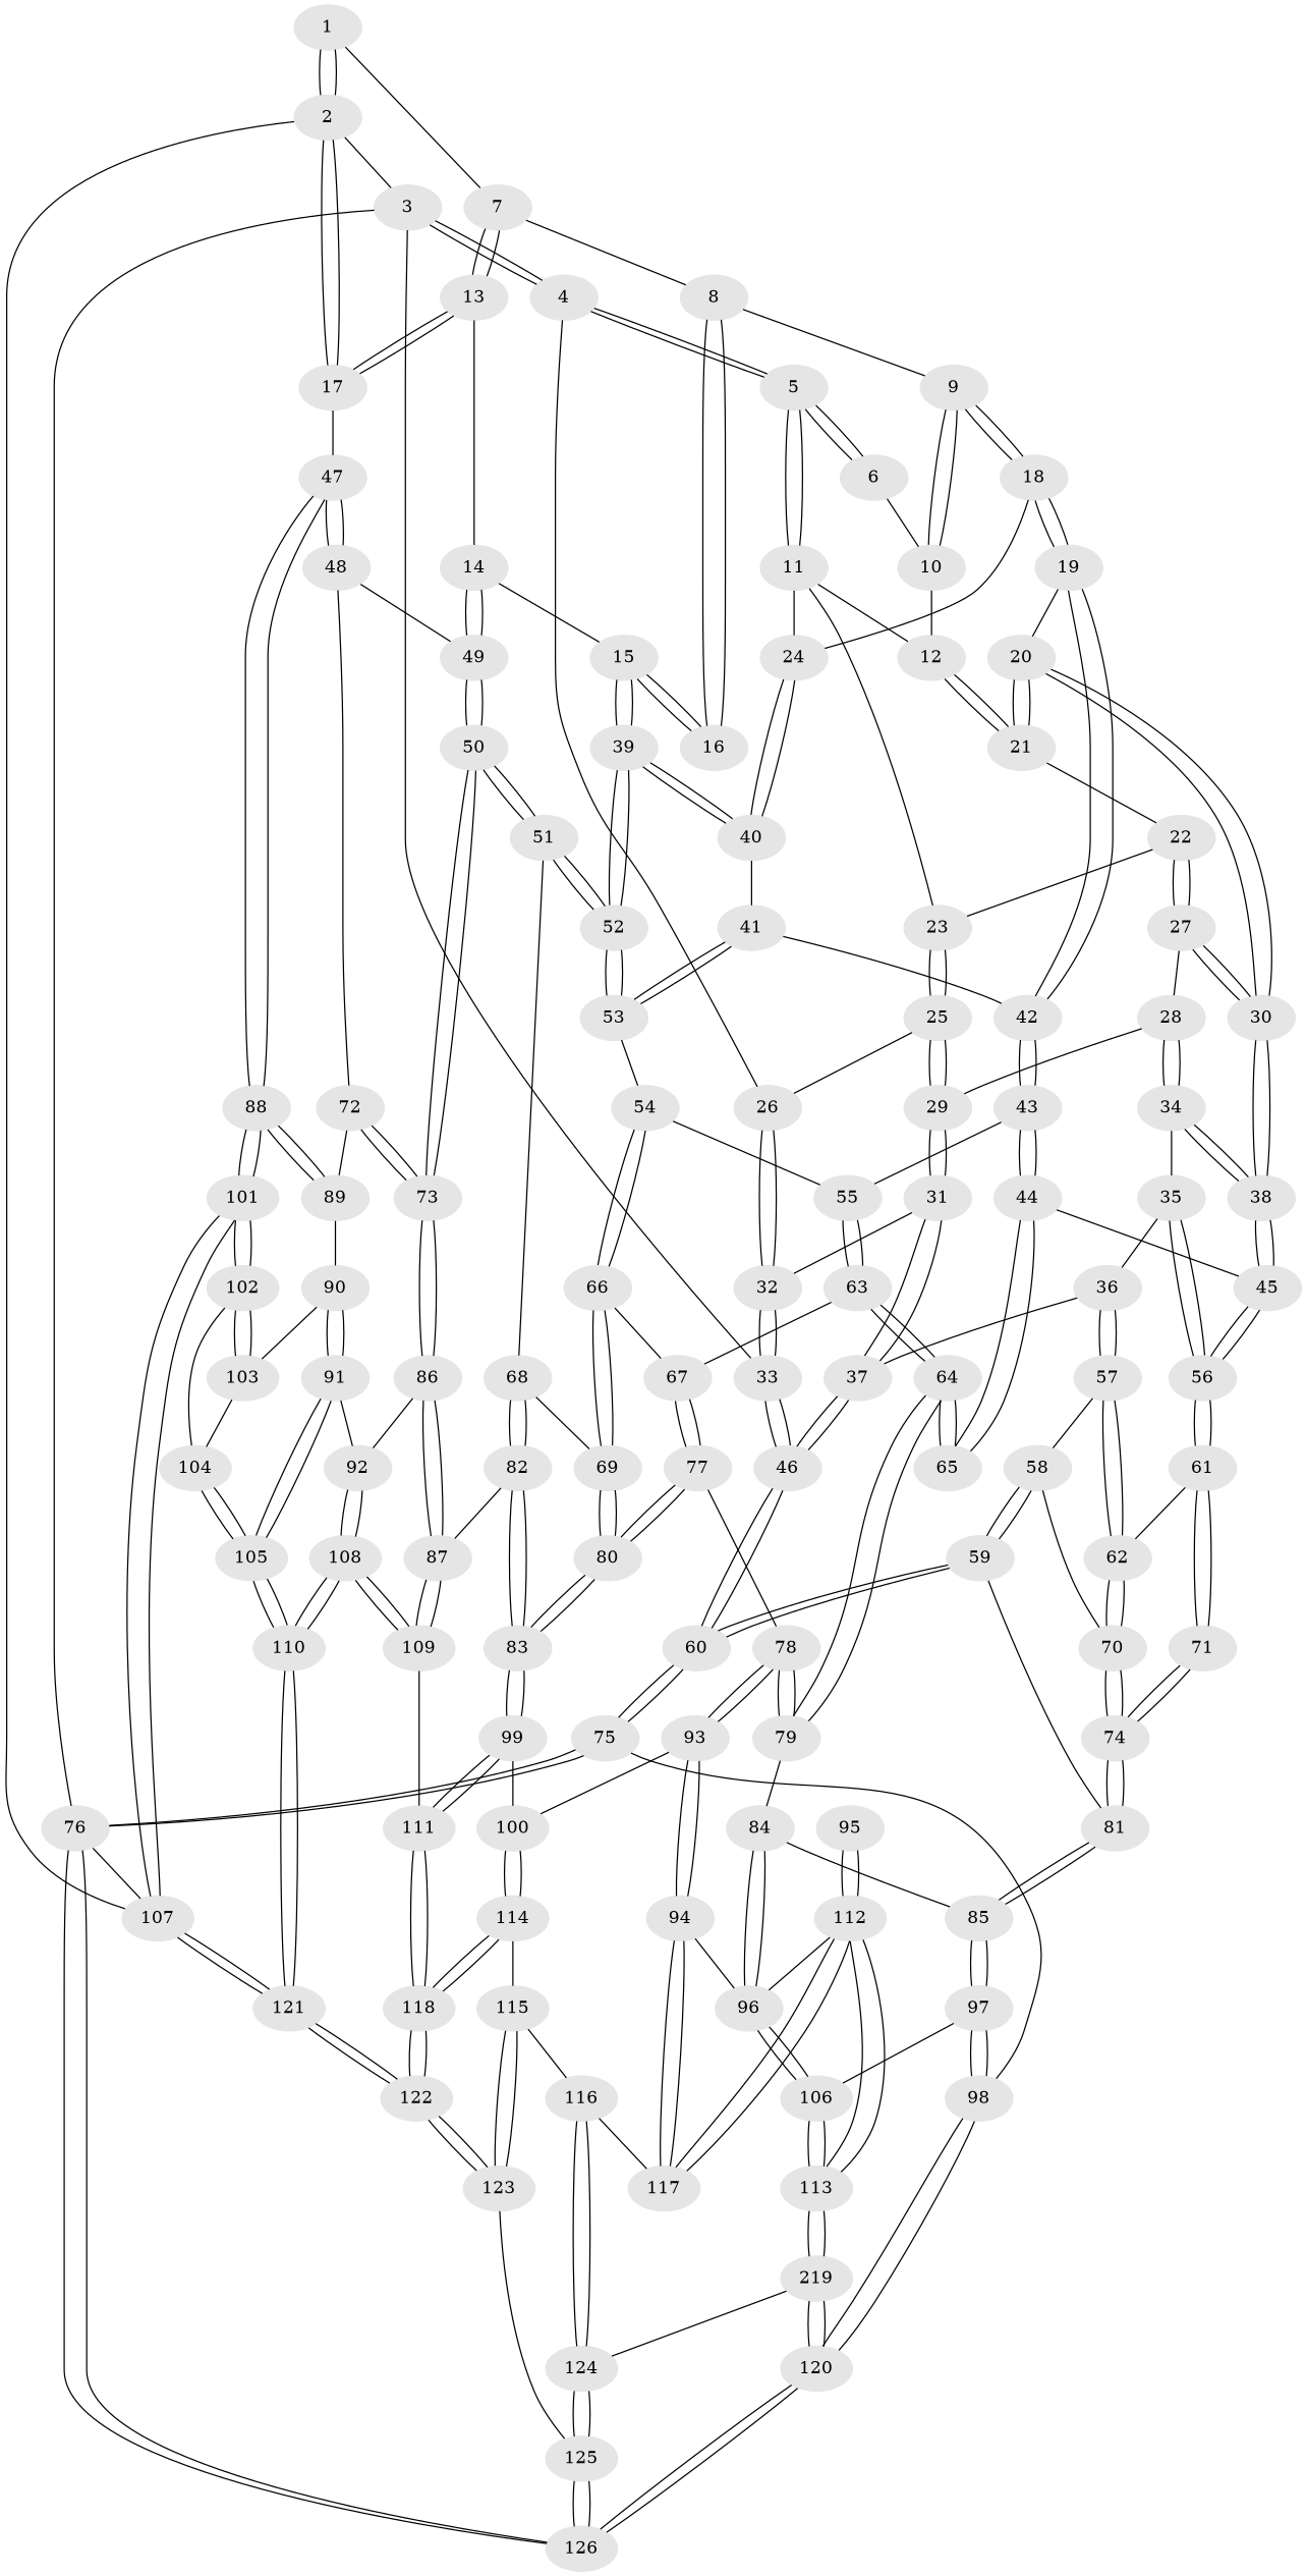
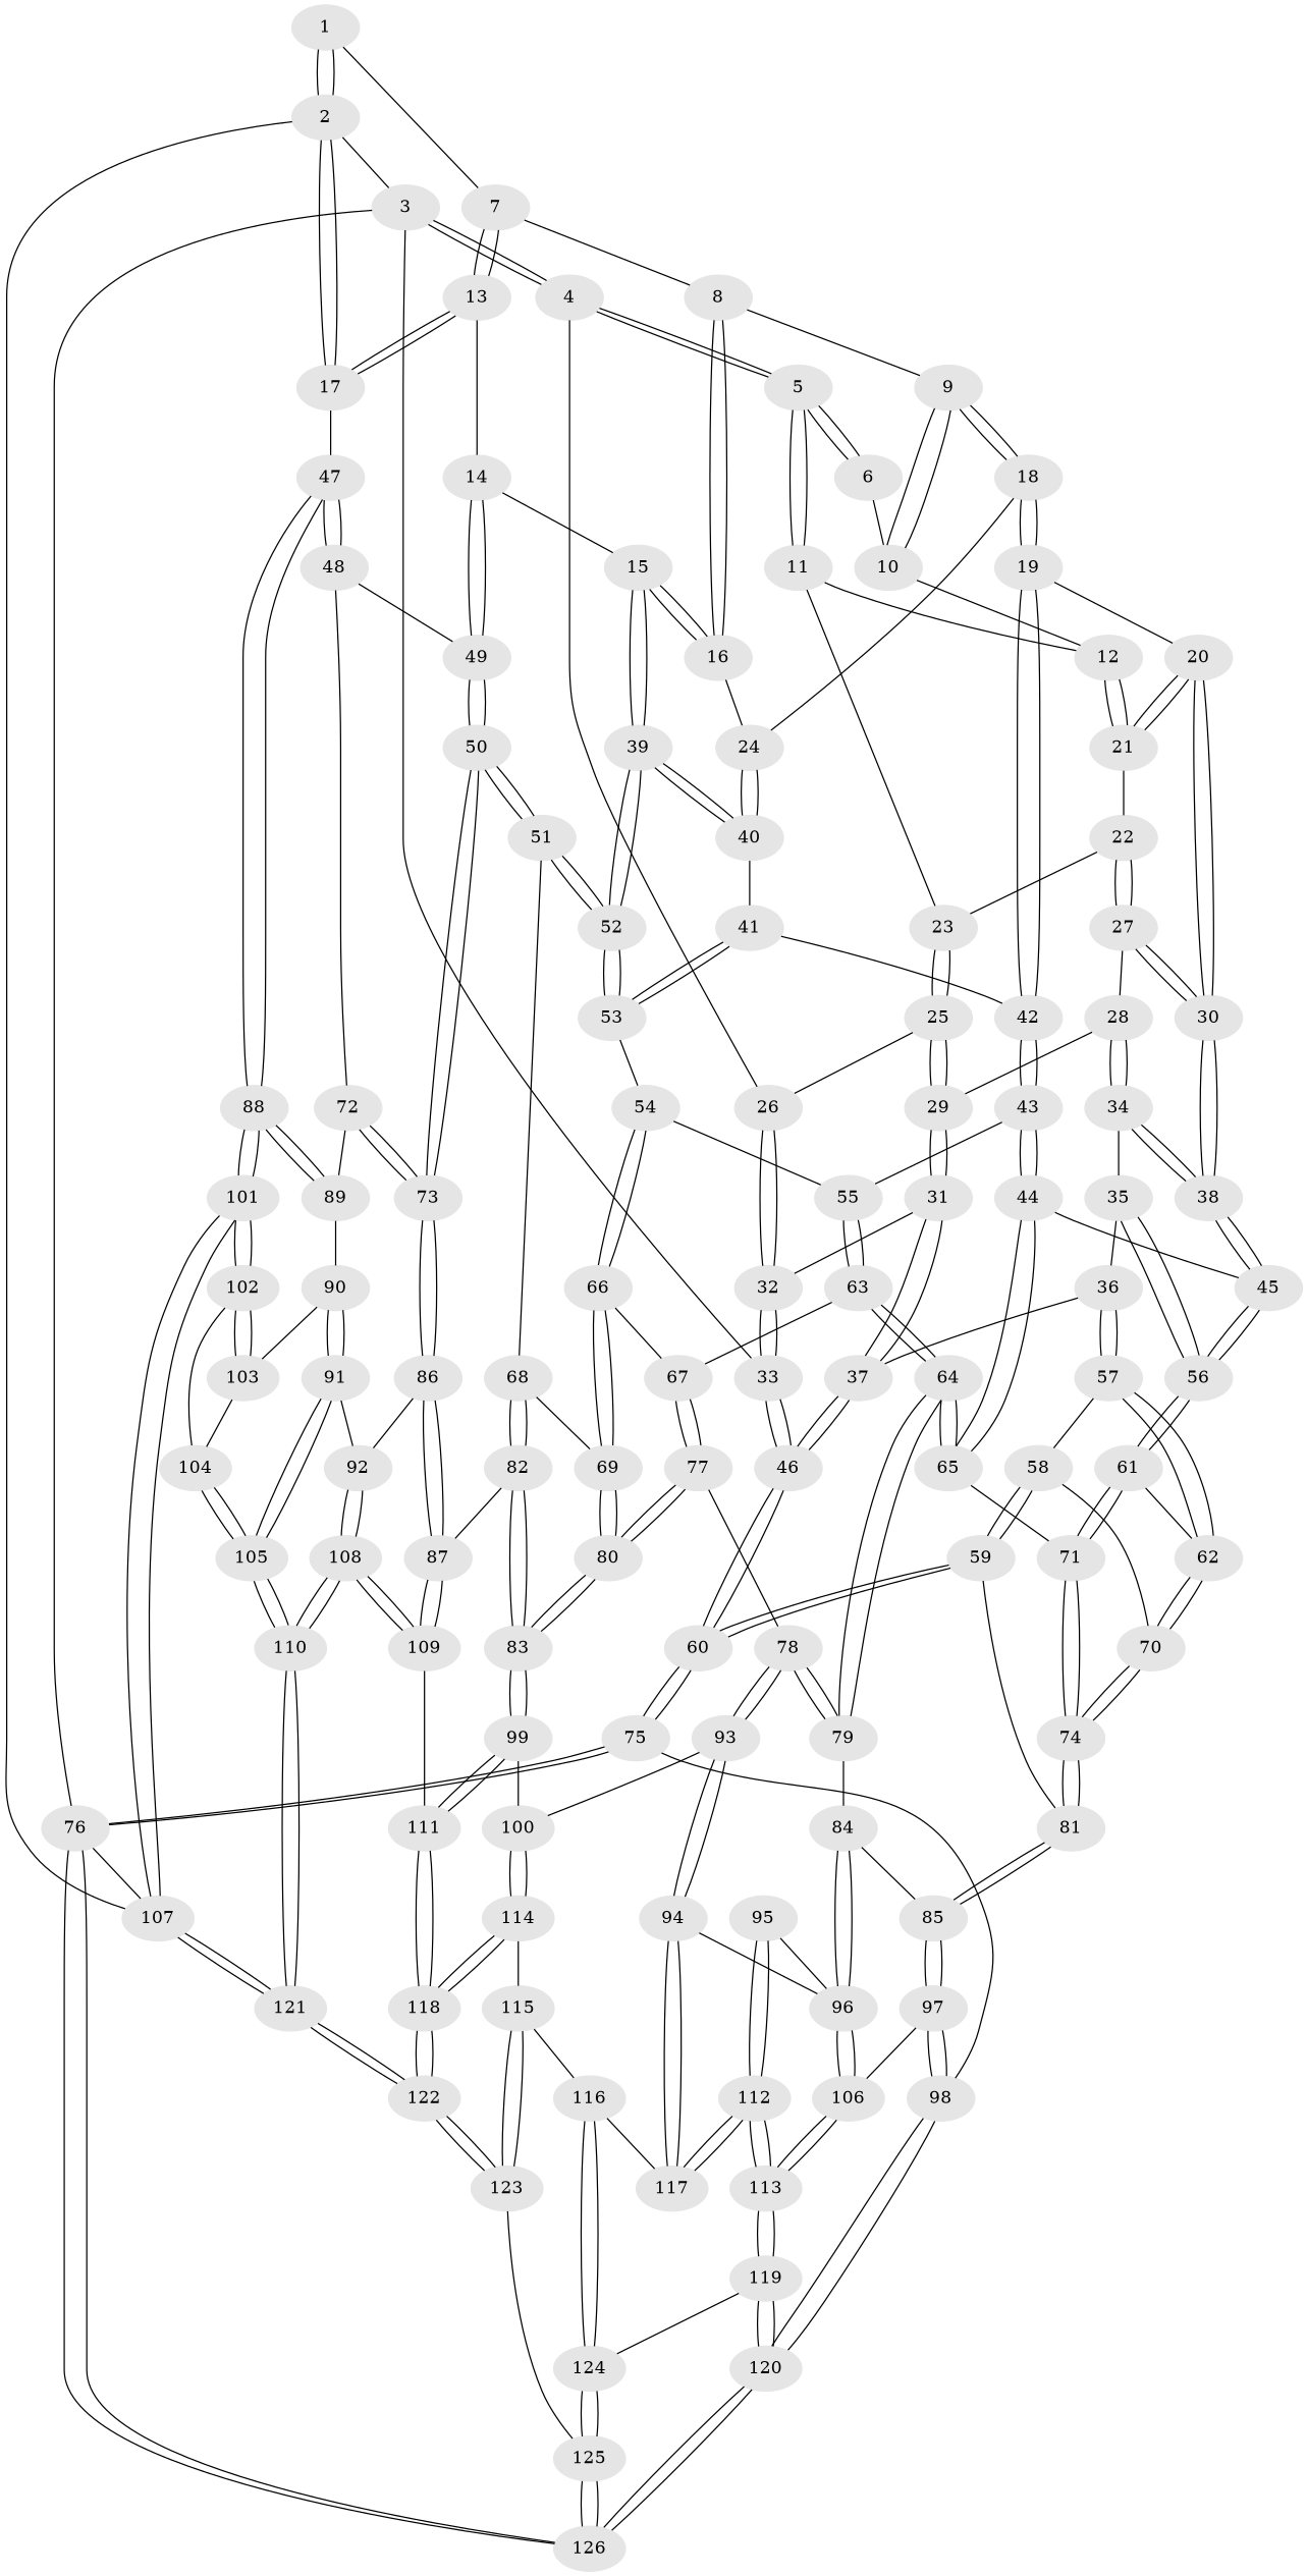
  graph {
    node [color=gray90 style=filled]
    1
    2
    7
    3
    17
    107
    8
    13
    4
    33
    76
    47
    121
    5
    26
    46
    126
    6
    11
    32
    10
    12
    23
    9
    16
    14
    18
    24
    19
    21
    25
    22
    15
    49
    39
    50
    40
    52
    48
    88
    20
    42
    30
    43
    38
    27
    28
    29
    41
    31
    34
    35
    37
    45
    60
    36
    56
    57
    61
    58
    62
    53
    54
    44
    55
    65
    63
    71
    75
    72
    89
    101
    73
    51
    68
    86
    69
    82
    66
    67
    64
    59
    70
    81
    74
    85
    98
    79
    77
    84
    80
    78
    83
    87
    90
    92
    120
    93
    94
    100
    96
    99
    97
    109
    111
    106
    108
    102
    91
    103
    105
    104
    110
    117
    114
    95
    112
    113
    118
    115
-   119 [label=219]
+   119
    122
    124
    116
    123
    125
    1 -- 2
    1 -- 2
    1 -- 7
    2 -- 3
    2 -- 17
    2 -- 17
    2 -- 107
    7 -- 8
    7 -- 13
    7 -- 13
    3 -- 4
    3 -- 4
    3 -- 33
    3 -- 76
    17 -- 47
    107 -- 121
    107 -- 121
    8 -- 9
    8 -- 16
    8 -- 16
    13 -- 17
    13 -- 17
    13 -- 14
    4 -- 5
    4 -- 5
    4 -- 26
    33 -- 46
    33 -- 46
    76 -- 107
    76 -- 126
    76 -- 126
    47 -- 48
    47 -- 48
    47 -- 88
    47 -- 88
    121 -- 122
    121 -- 122
    5 -- 6
    5 -- 6
    5 -- 11
    5 -- 11
    26 -- 32
    26 -- 32
    46 -- 60
    46 -- 60
    6 -- 10
    11 -- 12
    11 -- 23
    32 -- 33
    32 -- 33
    10 -- 12
    12 -- 21
    12 -- 21
    23 -- 25
    23 -- 25
    9 -- 10
    9 -- 10
    9 -- 18
    9 -- 18
-   11 -- 24
+   16 -- 24
    14 -- 15
    14 -- 49
    14 -- 49
    18 -- 24
    18 -- 19
    18 -- 19
    24 -- 40
    24 -- 40
    19 -- 20
    19 -- 42
    19 -- 42
    21 -- 22
    25 -- 26
    25 -- 29
    25 -- 29
    22 -- 23
    22 -- 27
    22 -- 27
    15 -- 16
    15 -- 16
    15 -- 39
    15 -- 39
    49 -- 50
    49 -- 50
    39 -- 40
    39 -- 40
    39 -- 52
    39 -- 52
    50 -- 73
    50 -- 73
    50 -- 51
    50 -- 51
    40 -- 41
    52 -- 53
    52 -- 53
    48 -- 49
    48 -- 72
    88 -- 89
    88 -- 89
    88 -- 101
    88 -- 101
    20 -- 21
    20 -- 21
    20 -- 30
    20 -- 30
    42 -- 43
    42 -- 43
    30 -- 38
    30 -- 38
    43 -- 44
    43 -- 44
    43 -- 55
    38 -- 45
    38 -- 45
    27 -- 30
    27 -- 30
    27 -- 28
    28 -- 29
    28 -- 34
    28 -- 34
    29 -- 31
    29 -- 31
    41 -- 42
    41 -- 53
    41 -- 53
    31 -- 32
    31 -- 37
    31 -- 37
    34 -- 38
    34 -- 38
    34 -- 35
    35 -- 36
    35 -- 56
    35 -- 56
    37 -- 46
    37 -- 46
    45 -- 56
    45 -- 56
    60 -- 75
    60 -- 75
    36 -- 37
    36 -- 57
    36 -- 57
    56 -- 61
    56 -- 61
    57 -- 58
    57 -- 62
    57 -- 62
    61 -- 62
    61 -- 71
    61 -- 71
    58 -- 59
    58 -- 59
    58 -- 70
    62 -- 70
    62 -- 70
    53 -- 54
    54 -- 55
    54 -- 66
    54 -- 66
    44 -- 45
    44 -- 65
    44 -- 65
    55 -- 63
    55 -- 63
+   65 -- 71
    63 -- 67
    63 -- 64
    63 -- 64
    71 -- 74
    71 -- 74
    75 -- 76
    75 -- 76
    75 -- 98
    72 -- 89
    72 -- 73
    72 -- 73
    89 -- 90
    101 -- 107
    101 -- 107
    101 -- 102
    101 -- 102
    73 -- 86
    73 -- 86
    51 -- 52
    51 -- 52
    51 -- 68
    68 -- 69
    68 -- 82
    68 -- 82
    86 -- 87
    86 -- 87
    86 -- 92
    69 -- 80
    69 -- 80
    82 -- 83
    82 -- 83
    82 -- 87
    66 -- 69
    66 -- 69
    66 -- 67
    67 -- 77
    67 -- 77
    64 -- 65
    64 -- 65
    64 -- 79
    64 -- 79
    59 -- 60
    59 -- 60
    59 -- 81
    70 -- 74
    70 -- 74
    81 -- 85
    81 -- 85
    74 -- 81
    74 -- 81
    85 -- 97
    85 -- 97
    98 -- 120
    98 -- 120
    79 -- 84
    77 -- 80
    77 -- 80
    77 -- 78
    84 -- 85
    84 -- 96
    84 -- 96
    80 -- 83
    80 -- 83
    78 -- 79
    78 -- 79
    78 -- 93
    78 -- 93
    83 -- 99
    83 -- 99
    87 -- 109
    87 -- 109
    90 -- 91
    90 -- 91
    90 -- 103
    92 -- 108
    92 -- 108
    120 -- 126
    120 -- 126
    93 -- 94
    93 -- 94
    93 -- 100
    94 -- 96
    94 -- 117
    94 -- 117
    100 -- 114
    100 -- 114
    96 -- 106
    96 -- 106
    99 -- 100
    99 -- 111
    99 -- 111
    97 -- 98
    97 -- 98
    97 -- 106
    109 -- 111
    111 -- 118
    111 -- 118
    106 -- 113
    106 -- 113
    108 -- 109
    108 -- 109
    108 -- 110
    108 -- 110
    102 -- 103
    102 -- 103
    102 -- 104
    91 -- 92
    91 -- 105
    91 -- 105
    103 -- 104
    105 -- 110
    105 -- 110
    104 -- 105
    104 -- 105
    110 -- 121
    110 -- 121
    114 -- 118
    114 -- 118
    114 -- 115
-   112 -- 96
+   95 -- 96
    95 -- 112
    95 -- 112
    112 -- 117
    112 -- 117
    112 -- 113
    112 -- 113
    113 -- 119
    113 -- 119
    118 -- 122
    118 -- 122
    115 -- 116
    115 -- 123
    115 -- 123
    119 -- 120
    119 -- 120
    119 -- 124
    122 -- 123
    122 -- 123
    124 -- 125
    124 -- 125
    116 -- 117
    116 -- 124
    116 -- 124
    123 -- 125
    125 -- 126
    125 -- 126
  }
